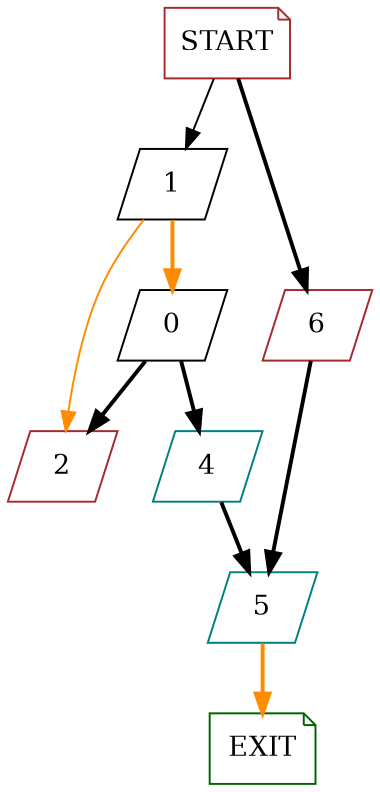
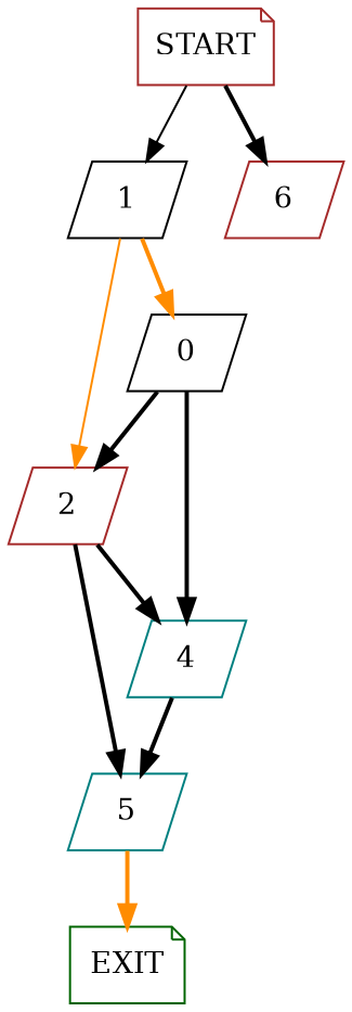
  digraph {
    node [color=brown shape=parallelogram]
    edge [color=black style=bold]
    n1 [label=START shape=note]
    1 [color=black]
    6
    2
    n5 [color=black label=0]
    5 [color=teal]
    n7 [color=darkgreen label=EXIT shape=note]
    4 [color=teal]
    n1 -> 1 [style=solid]
    n1 -> 6
    1 -> 2 [color=darkorange style=solid]
    1 -> n5 [color=darkorange]
-   6 -> 5
+   2 -> 5
+   2 -> 4
    n5 -> 2
    n5 -> 4
    5 -> n7 [color=darkorange]
    4 -> 5
  }
